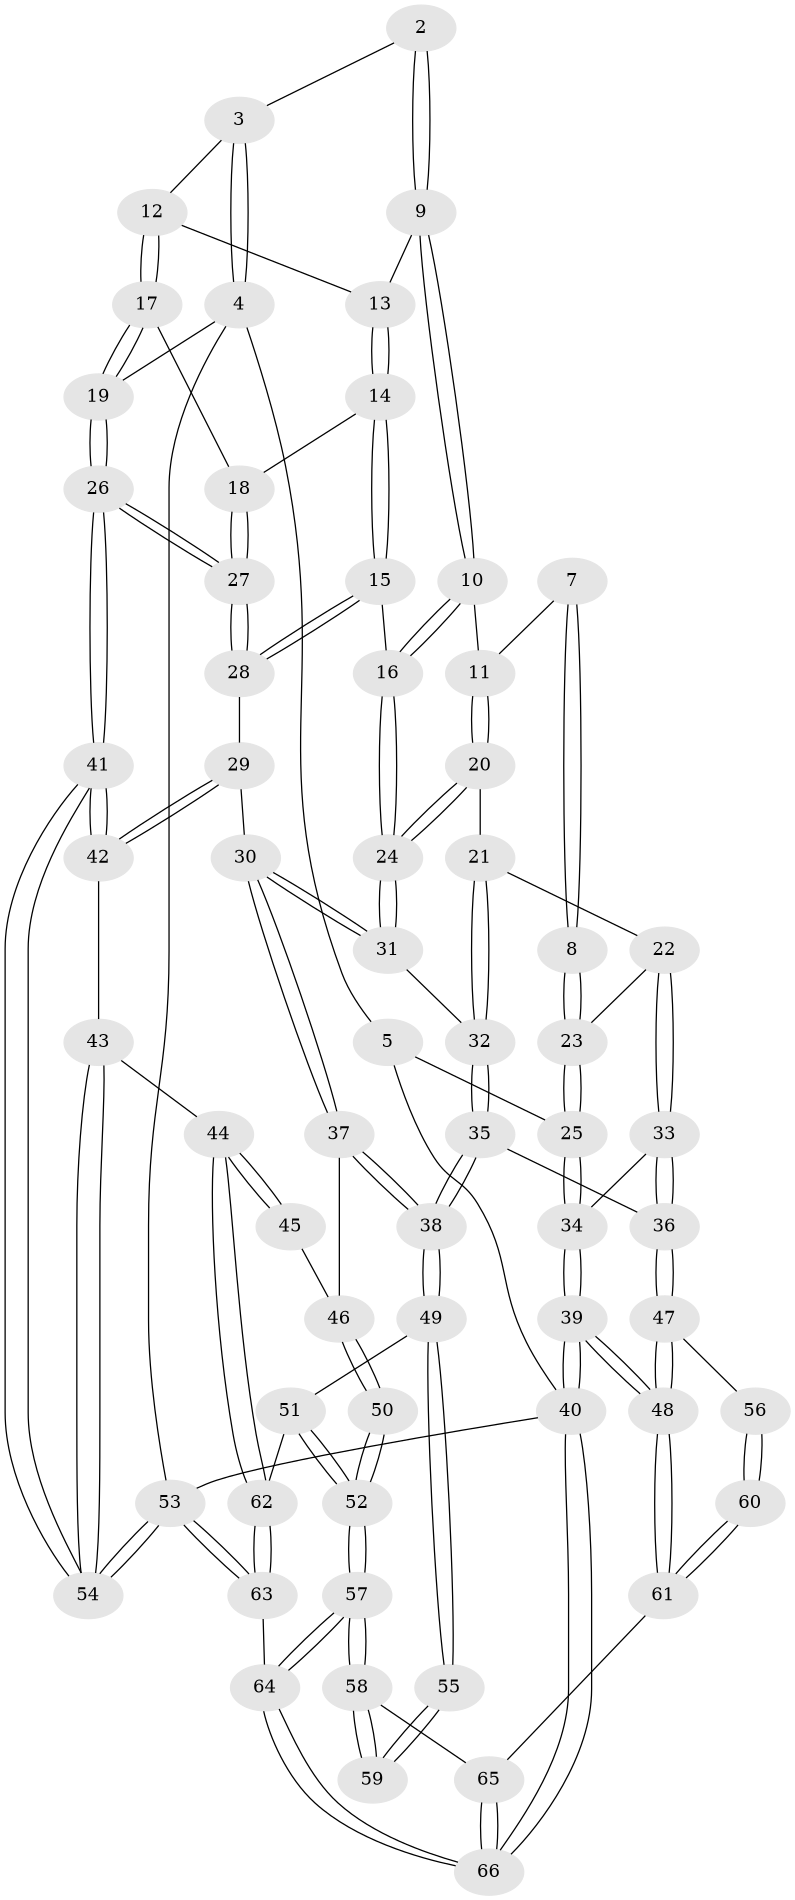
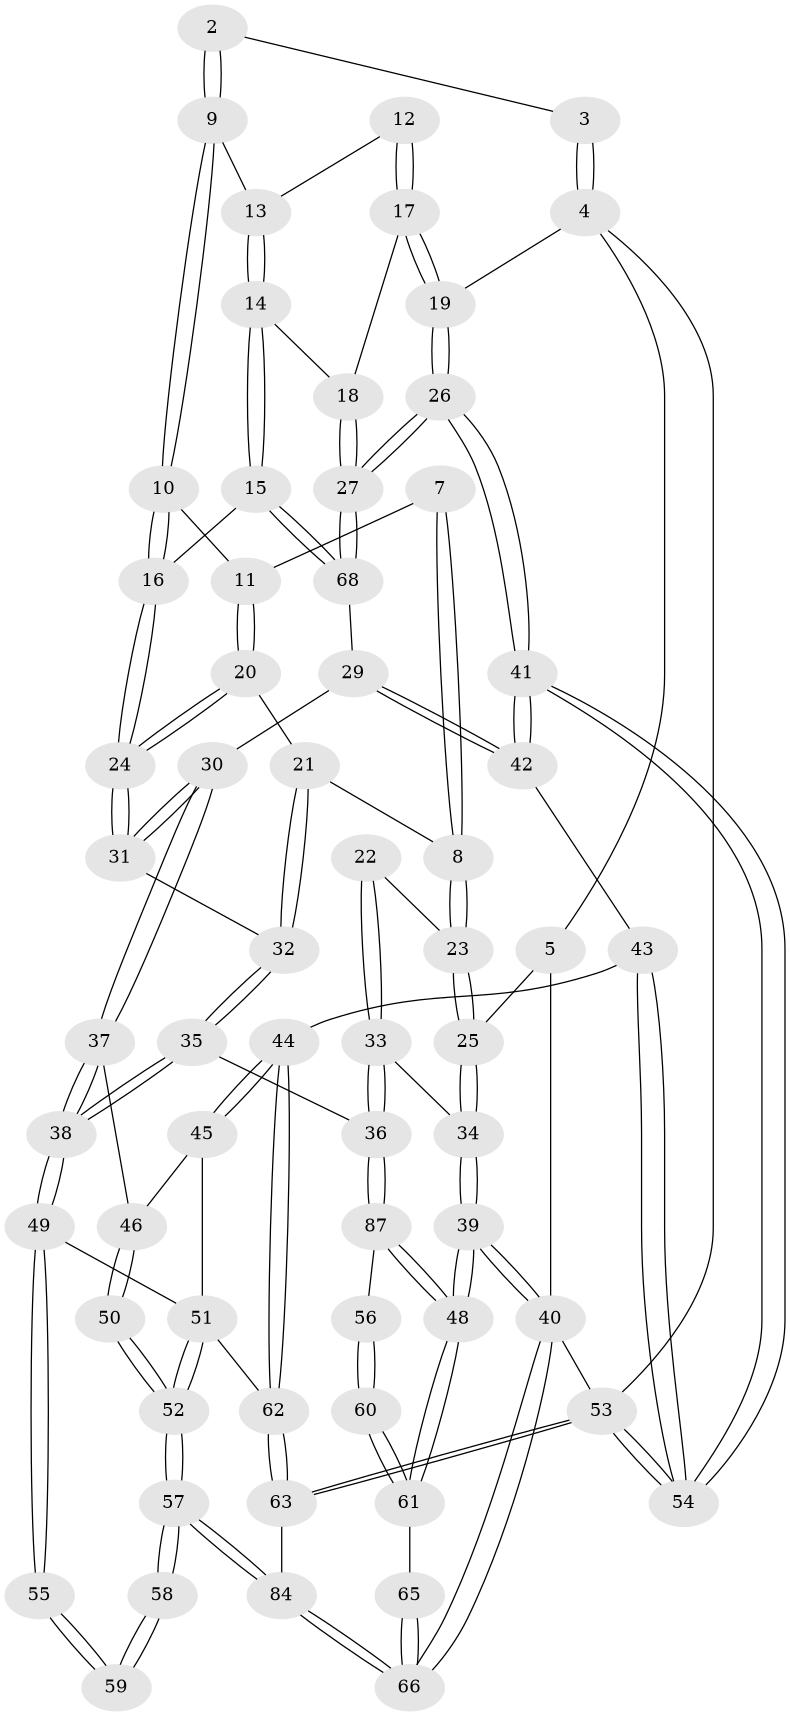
  graph {
    node [color=gray90 style=filled]
    2
    3
    9
    7
    8
    11
    4
    12
    10
    13
    5
    19
    53
    17
    25
    40
    26
    54
    63
    34
    66
    23
    20
    16
    14
    24
    21
    18
    15
-   28
+   28 [label=68]
    27
    29
    31
    41
    22
    32
    33
    35
    36
    39
    42
    30
    37
    43
    38
    46
-   47
+   47 [label=87]
    48
    49
    56
    50
    51
    55
    61
    44
    45
    62
    52
    60
    65
    59
    57
    58
-   64
+   64 [label=84]
    2 -- 3
    2 -- 9
    2 -- 9
    3 -- 4
    3 -- 4
-   3 -- 12
    9 -- 10
    9 -- 10
    9 -- 13
    7 -- 8
    7 -- 8
    7 -- 11
    8 -- 23
    8 -- 23
    11 -- 20
    11 -- 20
    4 -- 5
    4 -- 19
    4 -- 53
    12 -- 13
    12 -- 17
    12 -- 17
    10 -- 11
    10 -- 16
    10 -- 16
    13 -- 14
    13 -- 14
    5 -- 25
    5 -- 40
    19 -- 26
    19 -- 26
    53 -- 54
    53 -- 54
    53 -- 63
    53 -- 63
    17 -- 19
    17 -- 19
    17 -- 18
    25 -- 34
    25 -- 34
    40 -- 53
    40 -- 66
    40 -- 66
    26 -- 27
    26 -- 27
    26 -- 41
    26 -- 41
    63 -- 64
    34 -- 39
    34 -- 39
    23 -- 25
    23 -- 25
    20 -- 24
    20 -- 24
    20 -- 21
    16 -- 24
    16 -- 24
    14 -- 18
    14 -- 15
    14 -- 15
    24 -- 31
    24 -- 31
-   21 -- 22
+   21 -- 8
    21 -- 32
    21 -- 32
    18 -- 27
    18 -- 27
    15 -- 16
    15 -- 28
    15 -- 28
    28 -- 29
    27 -- 28
    27 -- 28
    29 -- 42
    29 -- 42
    29 -- 30
    31 -- 32
    41 -- 54
    41 -- 54
    41 -- 42
    41 -- 42
    22 -- 23
    22 -- 33
    22 -- 33
    32 -- 35
    32 -- 35
    33 -- 34
    33 -- 36
    33 -- 36
    35 -- 36
    35 -- 38
    35 -- 38
    36 -- 47
    36 -- 47
    39 -- 40
    39 -- 40
    39 -- 48
    39 -- 48
    42 -- 43
    30 -- 31
    30 -- 31
    30 -- 37
    30 -- 37
    37 -- 38
    37 -- 38
    37 -- 46
    43 -- 54
    43 -- 54
    43 -- 44
    38 -- 49
    38 -- 49
    46 -- 50
    46 -- 50
    47 -- 48
    47 -- 48
    47 -- 56
    48 -- 61
    48 -- 61
    49 -- 51
    49 -- 55
    49 -- 55
    56 -- 60
    56 -- 60
    50 -- 52
    50 -- 52
    51 -- 62
    51 -- 52
    51 -- 52
    55 -- 59
    55 -- 59
    61 -- 65
    44 -- 45
    44 -- 45
    44 -- 62
    44 -- 62
    45 -- 46
+   45 -- 51
    62 -- 63
    62 -- 63
    52 -- 57
    52 -- 57
    60 -- 61
    60 -- 61
    65 -- 66
    65 -- 66
    57 -- 58
    57 -- 58
    57 -- 64
    57 -- 64
-   58 -- 65
    58 -- 59
    58 -- 59
    64 -- 66
    64 -- 66
  }
